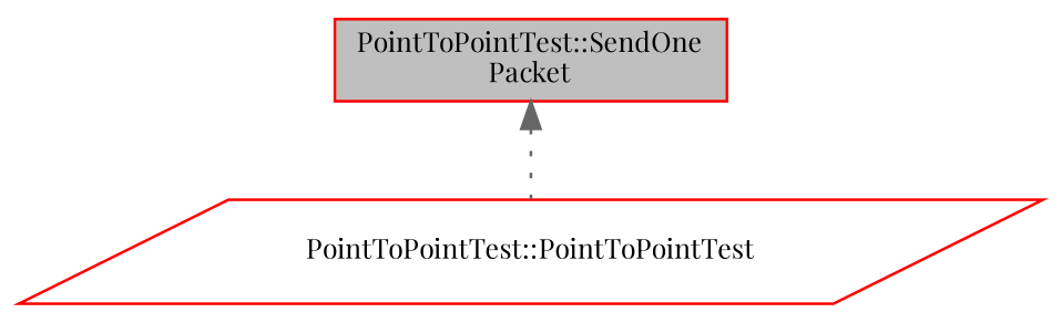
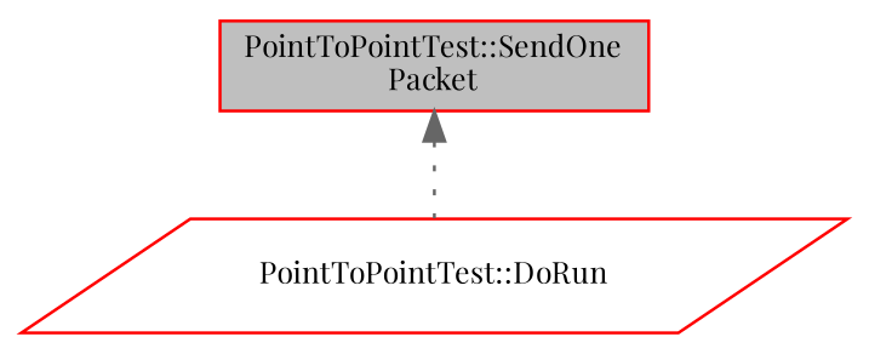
  digraph {
    rankdir=TB
    fontname="Playfair Display"
    node [color=red fontname="Playfair Display" fontsize=10 style=filled]
    n1 [fillcolor=grey75 fontcolor=black height=0.2 label="PointToPointTest::SendOne\lPacket" shape=box width=0.4]
-   n2 [fillcolor=white height=0.2 label="PointToPointTest::PointToPointTest" shape=parallelogram width=0.4]
+   n2 [fillcolor=white height=0.2 label="PointToPointTest::DoRun" shape=parallelogram width=0.4]
    n1 -> n2 [color=gray40 dir=back fontname="Playfair Display" fontsize=10 labelfontname=Helvetica labelfontsize=10 style=dotted]
  }
